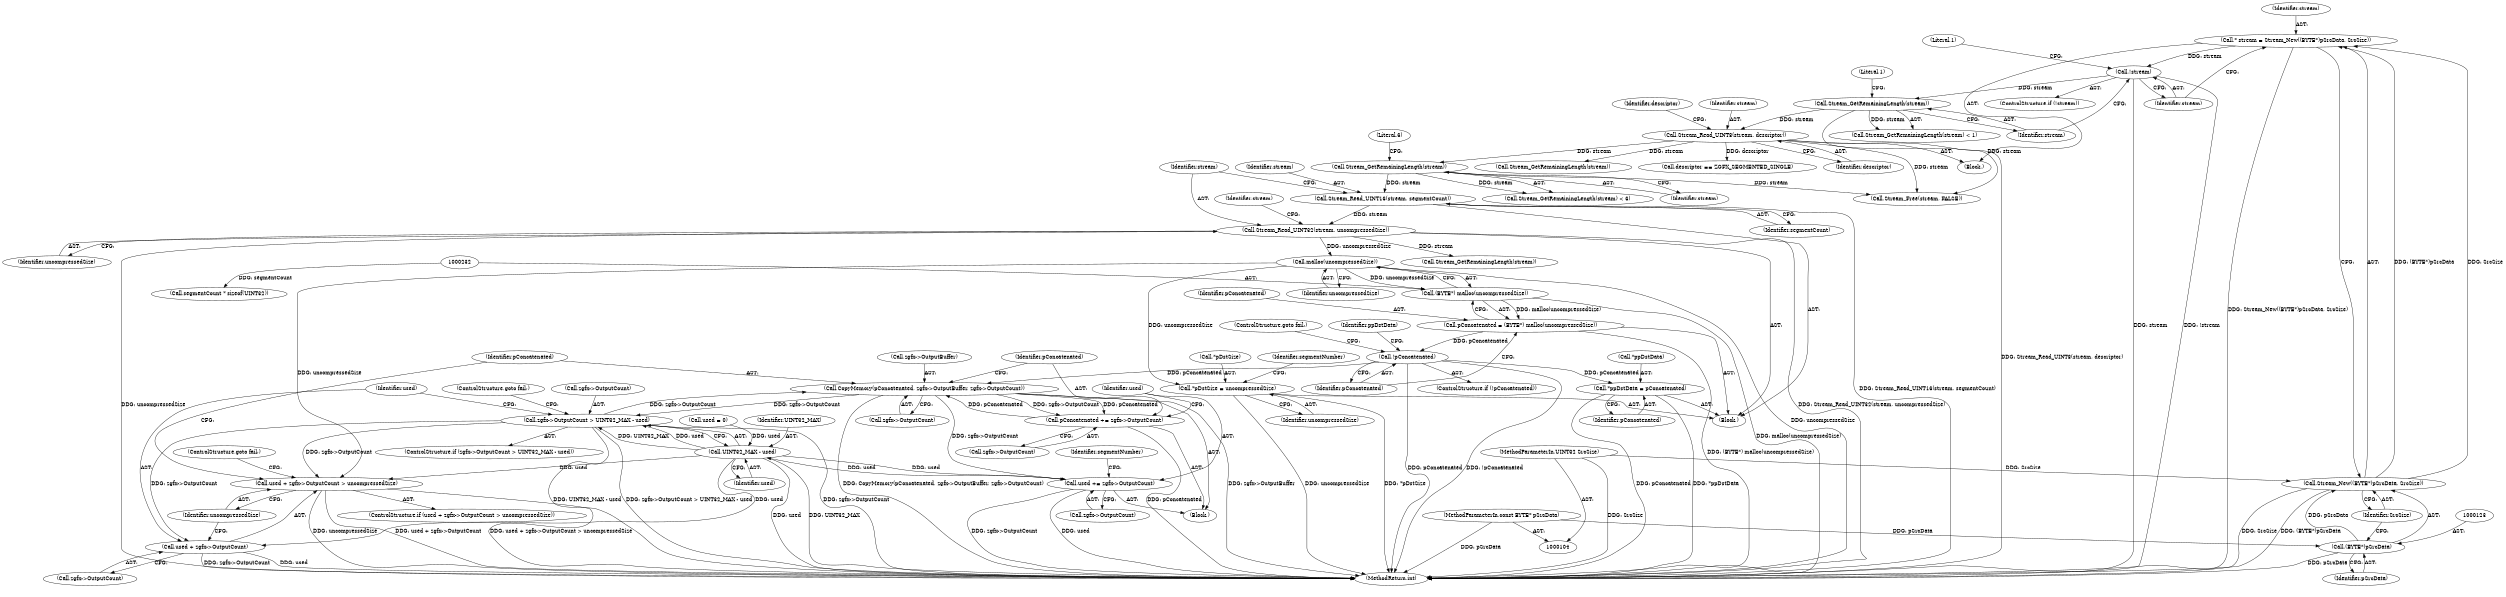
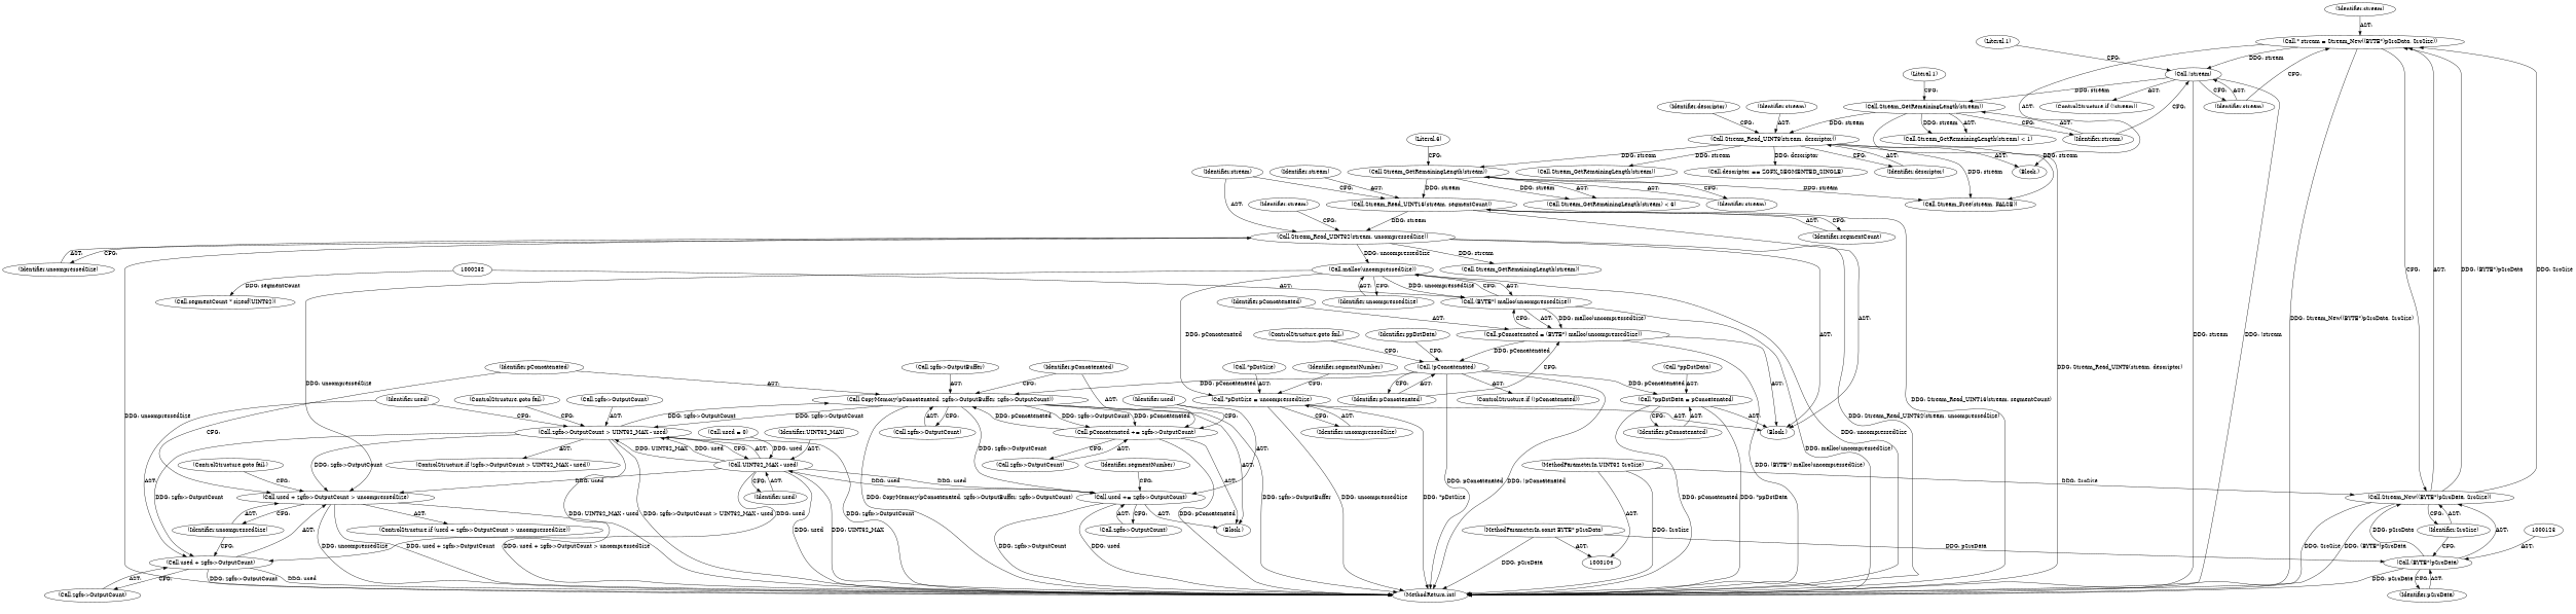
  digraph {
    n1 [label="(Call,malloc(uncompressedSize))"]
    n2 [label="(Call,(BYTE*) malloc(uncompressedSize))"]
    n3 [label="(Call,used + zgfx->OutputCount > uncompressedSize)"]
    n4 [label="(Call,*pDstSize = uncompressedSize)"]
    n5 [label="(Identifier,uncompressedSize)"]
    n6 [label="(MethodReturn,int)"]
    n7 [label="(Call,pConcatenated = (BYTE*) malloc(uncompressedSize))"]
    n8 [label="(Identifier,uncompressedSize)"]
    n9 [label="(ControlStructure,if (used + zgfx->OutputCount > uncompressedSize))"]
    n10 [label="(Block,)"]
    n11 [label="(Identifier,uncompressedSize)"]
    n12 [label="(Call,Stream_Read_UINT32(stream, uncompressedSize))"]
    n13 [label="(Identifier,uncompressedSize)"]
    n14 [label="(Call,Stream_GetRemainingLength(stream))"]
    n15 [label="(Call,Stream_Read_UINT16(stream, segmentCount))"]
    n16 [label="(Identifier,segmentCount)"]
    n17 [label="(Call,segmentCount * sizeof(UINT32))"]
    n18 [label="(Call,Stream_GetRemainingLength(stream))"]
    n19 [label="(Call,Stream_Free(stream, FALSE))"]
    n20 [label="(Identifier,stream)"]
    n21 [label="(Call,Stream_GetRemainingLength(stream) < 6)"]
    n22 [label="(Call,Stream_Read_UINT8(stream, descriptor))"]
    n23 [label="(Call,descriptor == ZGFX_SEGMENTED_SINGLE)"]
    n24 [label="(Identifier,descriptor)"]
    n25 [label="(Call,Stream_GetRemainingLength(stream))"]
    n26 [label="(Block,)"]
    n27 [label="(Call,Stream_GetRemainingLength(stream))"]
    n28 [label="(Identifier,stream)"]
    n29 [label="(Call,Stream_GetRemainingLength(stream) < 1)"]
    n30 [label="(Call,!stream)"]
    n31 [label="(Identifier,stream)"]
    n32 [label="(ControlStructure,if (!stream))"]
    n33 [label="(Call,* stream = Stream_New((BYTE*)pSrcData, SrcSize))"]
    n34 [label="(Call,Stream_New((BYTE*)pSrcData, SrcSize))"]
    n35 [label="(Identifier,SrcSize)"]
    n36 [label="(Call,(BYTE*)pSrcData)"]
    n37 [label="(Identifier,pSrcData)"]
    n38 [label="(MethodParameterIn,const BYTE* pSrcData)"]
    1000104
    n40 [label="(MethodParameterIn,UINT32 SrcSize)"]
    n41 [label="(Call,!pConcatenated)"]
    n42 [label="(Call,*ppDstData = pConcatenated)"]
    n43 [label="(Call,CopyMemory(pConcatenated, zgfx->OutputBuffer, zgfx->OutputCount))"]
    n44 [label="(Identifier,pConcatenated)"]
    n45 [label="(ControlStructure,if (!pConcatenated))"]
    n46 [label="(Identifier,pConcatenated)"]
    n47 [label="(Call,zgfx->OutputCount > UINT32_MAX - used)"]
    n48 [label="(Call,pConcatenated += zgfx->OutputCount)"]
    n49 [label="(Call,used += zgfx->OutputCount)"]
    n50 [label="(Call,zgfx->OutputCount)"]
    n51 [label="(Block,)"]
    n52 [label="(Call,used + zgfx->OutputCount)"]
    n53 [label="(Call,UINT32_MAX - used)"]
    n54 [label="(ControlStructure,if (zgfx->OutputCount > UINT32_MAX - used))"]
    n55 [label="(Call,zgfx->OutputCount)"]
    n56 [label="(Call,zgfx->OutputCount)"]
    n57 [label="(Call,zgfx->OutputCount)"]
    n58 [label="(Identifier,used)"]
    n59 [label="(Call,used = 0)"]
    n60 [label="(Call,zgfx->OutputBuffer)"]
    n61 [label="(Identifier,pConcatenated)"]
    n62 [label="(Identifier,stream)"]
    n63 [label="(Call,*ppDstData)"]
    n64 [label="(Literal,1)"]
    n65 [label="(Call,zgfx->OutputCount)"]
    n66 [label="(ControlStructure,goto fail;)"]
    n67 [label="(Identifier,stream)"]
    n68 [label="(Identifier,stream)"]
    n69 [label="(ControlStructure,goto fail;)"]
    n70 [label="(Identifier,segmentNumber)"]
    n71 [label="(Identifier,used)"]
    n72 [label="(Identifier,UINT32_MAX)"]
    n73 [label="(Identifier,segmentNumber)"]
    n74 [label="(Identifier,pConcatenated)"]
    n75 [label="(Identifier,ppDstData)"]
    n76 [label="(Call,*pDstSize)"]
    n77 [label="(Identifier,stream)"]
    n78 [label="(Identifier,used)"]
    n79 [label="(Identifier,pConcatenated)"]
    n80 [label="(ControlStructure,goto fail;)"]
    n81 [label="(Identifier,descriptor)"]
    n82 [label="(Literal,6)"]
    n83 [label="(Identifier,stream)"]
    n84 [label="(Literal,1)"]
    1000123
    1000232
    n1 -> n2 [label="AST: "]
    n1 -> n2 [label="DDG: uncompressedSize"]
    n1 -> n3 [label="DDG: uncompressedSize"]
-   n1 -> n4 [label="DDG: uncompressedSize"]
+   n1 -> n4 [label="DDG: pConcatenated"]
    n1 -> n5 [label="CFG: "]
    n1 -> n6 [label="DDG: uncompressedSize"]
    n2 -> n1 [label="CFG: "]
    n2 -> n6 [label="DDG: malloc(uncompressedSize)"]
    n2 -> n7 [label="AST: "]
    n2 -> n7 [label="DDG: malloc(uncompressedSize)"]
    n3 -> n6 [label="DDG: used + zgfx->OutputCount"]
    n3 -> n6 [label="DDG: used + zgfx->OutputCount > uncompressedSize"]
    n3 -> n6 [label="DDG: uncompressedSize"]
    n3 -> n8 [label="CFG: "]
    n3 -> n9 [label="AST: "]
    n4 -> n6 [label="DDG: *pDstSize"]
    n4 -> n6 [label="DDG: uncompressedSize"]
    n4 -> n10 [label="AST: "]
    n4 -> n11 [label="CFG: "]
    n5 -> n1 [label="AST: "]
    n7 -> n2 [label="CFG: "]
    n7 -> n6 [label="DDG: (BYTE*) malloc(uncompressedSize)"]
    n7 -> n10 [label="AST: "]
    n7 -> n41 [label="DDG: pConcatenated"]
    n8 -> n3 [label="AST: "]
    n8 -> n52 [label="CFG: "]
    n11 -> n4 [label="AST: "]
    n12 -> n1 [label="DDG: uncompressedSize"]
    n12 -> n6 [label="DDG: uncompressedSize"]
    n12 -> n6 [label="DDG: Stream_Read_UINT32(stream, uncompressedSize)"]
    n12 -> n10 [label="AST: "]
    n12 -> n13 [label="CFG: "]
    n12 -> n14 [label="DDG: stream"]
    n13 -> n12 [label="AST: "]
    n15 -> n6 [label="DDG: Stream_Read_UINT16(stream, segmentCount)"]
    n15 -> n10 [label="AST: "]
    n15 -> n12 [label="DDG: stream"]
    n15 -> n16 [label="CFG: "]
    n16 -> n15 [label="AST: "]
    n18 -> n15 [label="DDG: stream"]
    n18 -> n19 [label="DDG: stream"]
    n18 -> n20 [label="CFG: "]
    n18 -> n21 [label="AST: "]
    n18 -> n21 [label="DDG: stream"]
    n20 -> n18 [label="AST: "]
    n22 -> n6 [label="DDG: Stream_Read_UINT8(stream, descriptor)"]
    n22 -> n18 [label="DDG: stream"]
    n22 -> n19 [label="DDG: stream"]
    n22 -> n23 [label="DDG: descriptor"]
    n22 -> n24 [label="CFG: "]
    n22 -> n25 [label="DDG: stream"]
    n22 -> n26 [label="AST: "]
    n24 -> n22 [label="AST: "]
    n27 -> n19 [label="DDG: stream"]
    n27 -> n22 [label="DDG: stream"]
    n27 -> n28 [label="CFG: "]
    n27 -> n29 [label="AST: "]
    n27 -> n29 [label="DDG: stream"]
    n28 -> n27 [label="AST: "]
    n28 -> n30 [label="CFG: "]
    n30 -> n6 [label="DDG: !stream"]
    n30 -> n6 [label="DDG: stream"]
    n30 -> n27 [label="DDG: stream"]
    n30 -> n31 [label="CFG: "]
    n30 -> n32 [label="AST: "]
    n31 -> n30 [label="AST: "]
    n31 -> n33 [label="CFG: "]
    n33 -> n6 [label="DDG: Stream_New((BYTE*)pSrcData, SrcSize)"]
    n33 -> n26 [label="AST: "]
    n33 -> n30 [label="DDG: stream"]
    n33 -> n34 [label="CFG: "]
    n34 -> n6 [label="DDG: SrcSize"]
    n34 -> n6 [label="DDG: (BYTE*)pSrcData"]
    n34 -> n33 [label="AST: "]
    n34 -> n33 [label="DDG: (BYTE*)pSrcData"]
    n34 -> n33 [label="DDG: SrcSize"]
    n34 -> n35 [label="CFG: "]
    n35 -> n34 [label="AST: "]
    n35 -> n36 [label="CFG: "]
    n36 -> n6 [label="DDG: pSrcData"]
    n36 -> n34 [label="AST: "]
    n36 -> n34 [label="DDG: pSrcData"]
    n36 -> n37 [label="CFG: "]
    n37 -> n36 [label="AST: "]
    n38 -> n6 [label="DDG: pSrcData"]
    n38 -> n36 [label="DDG: pSrcData"]
    n38 -> 1000104 [label="AST: "]
    n40 -> n6 [label="DDG: SrcSize"]
    n40 -> n34 [label="DDG: SrcSize"]
    n40 -> 1000104 [label="AST: "]
    n41 -> n6 [label="DDG: pConcatenated"]
    n41 -> n6 [label="DDG: !pConcatenated"]
    n41 -> n42 [label="DDG: pConcatenated"]
    n41 -> n43 [label="DDG: pConcatenated"]
    n41 -> n44 [label="CFG: "]
    n41 -> n45 [label="AST: "]
    n42 -> n6 [label="DDG: *ppDstData"]
    n42 -> n6 [label="DDG: pConcatenated"]
    n42 -> n10 [label="AST: "]
    n42 -> n46 [label="CFG: "]
    n43 -> n6 [label="DDG: CopyMemory(pConcatenated, zgfx->OutputBuffer, zgfx->OutputCount)"]
    n43 -> n6 [label="DDG: zgfx->OutputBuffer"]
    n43 -> n47 [label="DDG: zgfx->OutputCount"]
    n43 -> n48 [label="DDG: zgfx->OutputCount"]
    n43 -> n48 [label="DDG: pConcatenated"]
    n43 -> n49 [label="DDG: zgfx->OutputCount"]
    n43 -> n50 [label="CFG: "]
    n43 -> n51 [label="AST: "]
    n44 -> n7 [label="CFG: "]
    n44 -> n41 [label="AST: "]
    n46 -> n42 [label="AST: "]
    n47 -> n3 [label="DDG: zgfx->OutputCount"]
    n47 -> n6 [label="DDG: zgfx->OutputCount > UINT32_MAX - used"]
    n47 -> n6 [label="DDG: zgfx->OutputCount"]
    n47 -> n6 [label="DDG: UINT32_MAX - used"]
    n47 -> n43 [label="DDG: zgfx->OutputCount"]
    n47 -> n52 [label="DDG: zgfx->OutputCount"]
    n47 -> n53 [label="CFG: "]
    n47 -> n54 [label="AST: "]
    n48 -> n6 [label="DDG: pConcatenated"]
    n48 -> n43 [label="DDG: pConcatenated"]
    n48 -> n51 [label="AST: "]
    n48 -> n55 [label="CFG: "]
    n49 -> n6 [label="DDG: zgfx->OutputCount"]
    n49 -> n6 [label="DDG: used"]
    n49 -> n51 [label="AST: "]
    n49 -> n53 [label="DDG: used"]
    n49 -> n56 [label="CFG: "]
    n50 -> n43 [label="AST: "]
    n52 -> n3 [label="AST: "]
    n52 -> n6 [label="DDG: used"]
    n52 -> n6 [label="DDG: zgfx->OutputCount"]
    n52 -> n57 [label="CFG: "]
    n53 -> n3 [label="DDG: used"]
    n53 -> n6 [label="DDG: UINT32_MAX"]
    n53 -> n6 [label="DDG: used"]
    n53 -> n47 [label="AST: "]
    n53 -> n47 [label="DDG: UINT32_MAX"]
    n53 -> n47 [label="DDG: used"]
    n53 -> n49 [label="DDG: used"]
    n53 -> n52 [label="DDG: used"]
    n53 -> n58 [label="CFG: "]
    n55 -> n48 [label="AST: "]
    n56 -> n49 [label="AST: "]
    n57 -> n52 [label="AST: "]
    n58 -> n53 [label="AST: "]
    n59 -> n53 [label="DDG: used"]
    n60 -> n43 [label="AST: "]
    n61 -> n3 [label="CFG: "]
    n61 -> n43 [label="AST: "]
    n62 -> n12 [label="AST: "]
    n62 -> n15 [label="CFG: "]
    n63 -> n42 [label="AST: "]
    n64 -> n30 [label="CFG: "]
    n65 -> n47 [label="AST: "]
    n66 -> n3 [label="CFG: "]
    n67 -> n22 [label="AST: "]
    n68 -> n33 [label="AST: "]
    n69 -> n41 [label="CFG: "]
    n70 -> n49 [label="CFG: "]
    n71 -> n48 [label="CFG: "]
    n71 -> n49 [label="AST: "]
    n72 -> n53 [label="AST: "]
    n73 -> n4 [label="CFG: "]
    n74 -> n43 [label="CFG: "]
    n74 -> n48 [label="AST: "]
    n75 -> n41 [label="CFG: "]
    n76 -> n4 [label="AST: "]
    n77 -> n15 [label="AST: "]
    n78 -> n47 [label="CFG: "]
    n78 -> n52 [label="AST: "]
    n79 -> n7 [label="AST: "]
    n80 -> n47 [label="CFG: "]
    n81 -> n22 [label="CFG: "]
    n82 -> n18 [label="CFG: "]
    n83 -> n12 [label="CFG: "]
    n84 -> n27 [label="CFG: "]
    1000123 -> n36 [label="AST: "]
    1000232 -> n2 [label="AST: "]
    1000232 -> n17 [label="DDG: segmentCount"]
  }
